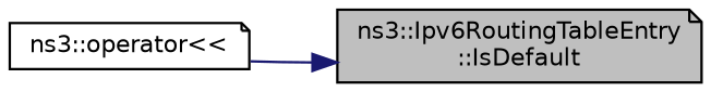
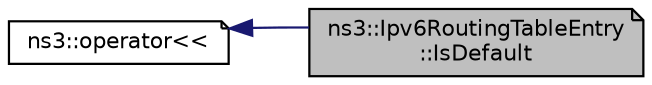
  digraph {
    rankdir=RL
    node [color=black fontname=Helvetica fontsize=10 shape=note style=filled]
    n1 [fillcolor=grey75 fontcolor=black height=0.2 label="ns3::Ipv6RoutingTableEntry\l::IsDefault" width=0.4]
    n2 [fillcolor=white height=0.2 label="ns3::operator\<\<" width=0.4]
-   n1 -> n2 [color=midnightblue dir=back fontname=Helvetica fontsize=10 labelfontname=Helvetica labelfontsize=10 style=solid]
+   n2 -> n1 [color=midnightblue dir=back fontname=Helvetica fontsize=10 labelfontname=Helvetica labelfontsize=10 style=solid]
  }
